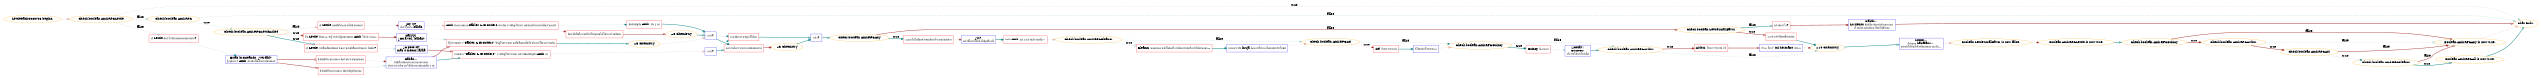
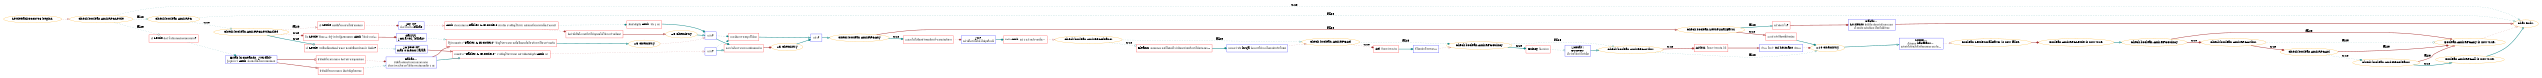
  digraph {
    rankdir=LR
    node [color=orange shape=box]
    edge [arrowhead=onormal color=teal style=bold]
    "LettieRank4Convo8 begins." [shape=""]
    n2 [label="Check boolean AmirRPGLettie" shape=""]
    "Chat ends." [shape=""]
    n4 [label="Check boolean AmirRPG" shape=""]
    n5 [color=red label="เฮ้ Lettie คิดว่าไงกับเกมเล่นตามบทบาท?"]
    n6 [label="Check boolean AmirRPGLettieAsked" shape=""]
    n7 [color=red label="คือ Lettie ฟังนะ... ข้ารู้ว่าเจ้าปฏิเสธเกมของ Amir ไปแล้ว แต่..."]
    n8 [color=red label="เฮ้ Lettie เราเป็นเพื่อนกันแล้วเนอะ ชอบข้าขึ้นมาบ้างแล้ว นึดนึง?"]
    n9 [color=red label="เฮ้ Lettie พอดีมีเรื่องอยากให้ช่วยหน่อย"]
    n10 [color=blue label="Aayyyy \n¿Otra vez, babas?"]
    n11 [color=blue label="¿A poco sí?\nmás o menos jajaja"]
    n12 [color=blue label="Estás bromeando, ¿verdad? \nรู้อยู่แล้วว่า Amir ต้องขอให้เอ็งมาถามแน่เลย"]
    n13 [color=blue label="¿Ay, sí? \nมีอะไรเหรอ babas"]
    n14 [color=red label="ก็รู้ว่าเกมอย่าง \"Fables & Frontiers\" ฟังดูไร้สาระมาก แต่นี่เป็นเกมที่เกี่ยวกับการใช้เวลาร่วมกัน"]
    n15 [color=red label="เกมอย่าง \"Fables & Frontiers\" อาจฟังดูไร้สาระมาก แต่ว่ามันสำคัญกับ Amir นะ"]
    n16 [color=red label="ข้ายินดีที่จะมาถามเอง คิดว่าน่าจะสนุกแน่เลย"]
    n17 [color=red label="ข้ายินดีที่จะมาถามเอง มันสำคัญกับเขานะ"]
    n18 [color=red label="Amir คิดจะเล่นเกม Fables & Frontiers ด้วยกัน อาจฟังดูไร้สาระ แต่ก่อนที่จะมาตรงนี้แล้วแทงข้า"]
    n19 [label="+5 Chemistry" shape=""]
    n20 [color=blue label="แล้ว?"]
    n21 [color=blue label="Babas... \nข้ามีเรื่องต้องทำเยอะแยะมากมาย \nเกินกว่าจะเสียเวลาไปกับการเล่นเกมเด็ก ๆ นะ"]
    n22 [color=red label="คิดว่านี่เป็นโอกาสที่ทำให้ทุกคนได้ใช้เวลาร่วมกันนะ"]
    n23 [color=red label="มันสำคัญกับ Amir จริง ๆ นะ"]
    n24 [color=blue label="แล้ว?"]
    n25 [color=red label="และมันอาจจะสนุกก็ได้นะ"]
    n26 [color=red label="และเจ้าก็ควรจะหาเวลาพักผ่อนบ้าง"]
    n27 [label="+5 Chemistry" shape=""]
    n28 [color=blue label="แล้ว?"]
    n29 [label="+5 Chemistry" shape=""]
    n30 [label="Check boolean AmirRPGAny" shape=""]
    n31 [color=red label="...และไม่ได้มีแค่เจ้าคนเดียวที่จะมาเล่นกับเรา"]
    n32 [label="Check boolean LettieSmallFavor" shape=""]
    n33 [color=blue label="¿Sí? \nแล้วมีใครอีกที่เอ็งไปคุยเรื่องนี้"]
    n34 [color=red label="...แล้วเจ้าก็ติดหนี้ข้าอยู่นะ"]
    n35 [color=red label="แล้วคิดว่าไง?"]
    n36 [color=red label="ข้ากับ Amir แน่ ๆ แล้วหลังจากนั้น..."]
    n37 [label="+10 Chemistry" shape=""]
    n38 [color=blue label="Babas... \nLo siento ข้ามีเรื่องต้องทำอีกเยอะเลย \nเอ็งคงต้องเล่นกันเองโดยไม่มีข้านะ"]
    n39 [label="Check boolean AmirRPGEleanor" shape=""]
    n40 [color=blue label="Ssíííííí... \nก็ด้ายยย babaaass... \nแต่อย่าให้ข้าเสียใจที่ตอบตกลงละกัน..."]
    n41 [color=red label="Eleanor ตอบตกลง แต่ก็ไม่แน่ใจว่านั่นจะช่วยหรือทำให้แย่ลงนะ..."]
    n42 [label="Check boolean AmirRPGAoi" shape=""]
    n43 [label="Boolean LettieSmallFavor is now false." shape=""]
    n44 [color=blue label="แหงละว่ายัย bruja ต้องการใช้เวลาโดยเปล่าประโยชน์"]
    n45 [color=red label="Aoi ก็บอกว่าจะเล่น"]
    n46 [label="Check boolean AmirRPGQuincy" shape=""]
    n47 [label="Boolean AmirRPGLettie is now true." shape=""]
    n48 [color=blue label="ก็ไม่แปลกใจหรอก..."]
    n49 [color=red label="Quincy ก็เอาด้วย"]
    n50 [label="Check boolean AmirRPGArthur" shape=""]
    n51 [label="Check boolean AmirRPGQuincy" shape=""]
    n52 [color=blue label="¡¿Neta?! \nQUINCY \nเอ็งจ่ายไปเท่าไหร่เนี่ย"]
    n53 [color=red label="Arthur ก็บอกว่าจะเล่น อิอิ"]
    n54 [label="Check boolean AmirRPGArthur" shape=""]
    n55 [label="Boolean AmirRPGAny is now true." shape=""]
    n56 [color=blue label="ฮ่า... อืม ถ้า mi hermano เล่น..."]
    n57 [label="Check boolean AmirRPGAoi" shape=""]
    n58 [label="Check boolean AmirRPGEleanor" shape=""]
    n59 [label="Boolean AmirRPGAll is now true." shape=""]
    "LettieRank4Convo8 begins." -> n2 [color=brown style=dotted]
    n2 -> "Chat ends." [label=true style=dotted]
    n2 -> n4 [arrowhead=odot label=false style=dotted]
    n2 -> n5 [arrowhead=odot label=false style=dotted]
    n4 -> "Chat ends." [label=false style=dotted]
    n4 -> n6 [arrowhead=odot label=true style=dotted]
    n5 -> n12 [arrowhead=diamond style=dotted]
    n6 -> n7 [arrowhead=diamond color=brown label=true style=dotted]
    n6 -> n8 [arrowhead=odot label=true]
    n6 -> n9 [color=brown label=false style=dotted]
    n7 -> n10 [arrowhead=diamond color=brown]
    n8 -> n11 [arrowhead=odot style=dotted]
    n9 -> n13 [arrowhead=diamond color=brown style=dotted]
    n10 -> n14 [style=dotted]
    n11 -> n15 [color=brown]
    n12 -> n16 [arrowhead=odot color=brown]
    n12 -> n17 [color=brown]
    n13 -> n18 [color=brown style=dotted]
    n14 -> n19
    n15 -> n20 [color=brown style=dotted]
    n16 -> n21 [arrowhead=diamond color=brown style=dotted]
    n17 -> n21 [style=dotted]
    n18 -> n22 [arrowhead=diamond color=brown style=dotted]
    n18 -> n23 [arrowhead=diamond style=dotted]
    n19 -> n24 [color=brown style=dotted]
    n20 -> n25 [arrowhead=diamond style=dotted]
    n20 -> n26
    n21 -> n14 [color=brown]
    n21 -> n15 [arrowhead=odot]
    n22 -> n27 [color=brown]
    n23 -> n24 [arrowhead=diamond]
    n24 -> n25 [arrowhead=diamond style=dotted]
    n24 -> n26 [arrowhead=diamond]
    n25 -> n28
    n26 -> n29 [arrowhead=diamond color=brown]
    n27 -> n24
    n28 -> n30
    n29 -> n28 [arrowhead=diamond]
    n30 -> n31 [arrowhead=diamond label=true]
    n30 -> n32 [color=brown label=false]
    n31 -> n33 [arrowhead=diamond color=brown style=dotted]
    n32 -> n34 [color=brown label=true]
    n32 -> n35 [arrowhead=odot label=false]
    n33 -> n36 [arrowhead=diamond]
    n34 -> n37 [arrowhead=diamond]
    n35 -> n38 [arrowhead=diamond color=brown]
    n36 -> n39 [color=brown style=dotted]
    n37 -> n40
    n38 -> "Chat ends." [color=brown]
    n39 -> n41 [arrowhead=odot label=true style=dotted]
    n39 -> n42 [label=false style=dotted]
    n40 -> n43 [color=brown style=dotted]
    n41 -> n44 [arrowhead=diamond]
    n42 -> n45 [arrowhead=diamond color=brown label=true style=dotted]
    n42 -> n46 [arrowhead=diamond label=false style=dotted]
-   n43 -> n47 [arrowhead=diamond color=brown style=dotted]
+   n43 -> n47 [arrowhead=diamond color=brown]
    n44 -> n42 [color=brown style=dotted]
    n45 -> n48 [arrowhead=diamond]
    n46 -> n49 [arrowhead=diamond label=true]
    n46 -> n50 [arrowhead=odot label=false style=dotted]
    n47 -> n51
    n48 -> n46 [color=brown style=dotted]
    n49 -> n52 [arrowhead=odot style=dotted]
    n50 -> n37 [label=false style=dotted]
    n50 -> n53 [arrowhead=diamond color=brown label=true]
    n51 -> n54 [arrowhead=diamond color=brown label=true]
    n51 -> n55 [arrowhead=odot color=brown label=false]
    n52 -> n50
    n53 -> n56 [color=brown]
    n54 -> n55 [arrowhead=odot label=false style=dotted]
    n54 -> n57 [arrowhead=diamond color=brown label=true]
    n55 -> "Chat ends." [arrowhead=odot color=brown style=dotted]
    n56 -> n37 [arrowhead=diamond color=brown style=dotted]
    n57 -> n55 [arrowhead=diamond color=brown label=false]
    n57 -> n58 [arrowhead=diamond label=true style=dotted]
    n58 -> n55 [arrowhead=odot color=brown label=false]
    n58 -> n59 [label=true]
    n59 -> "Chat ends." [arrowhead=odot]
  }
